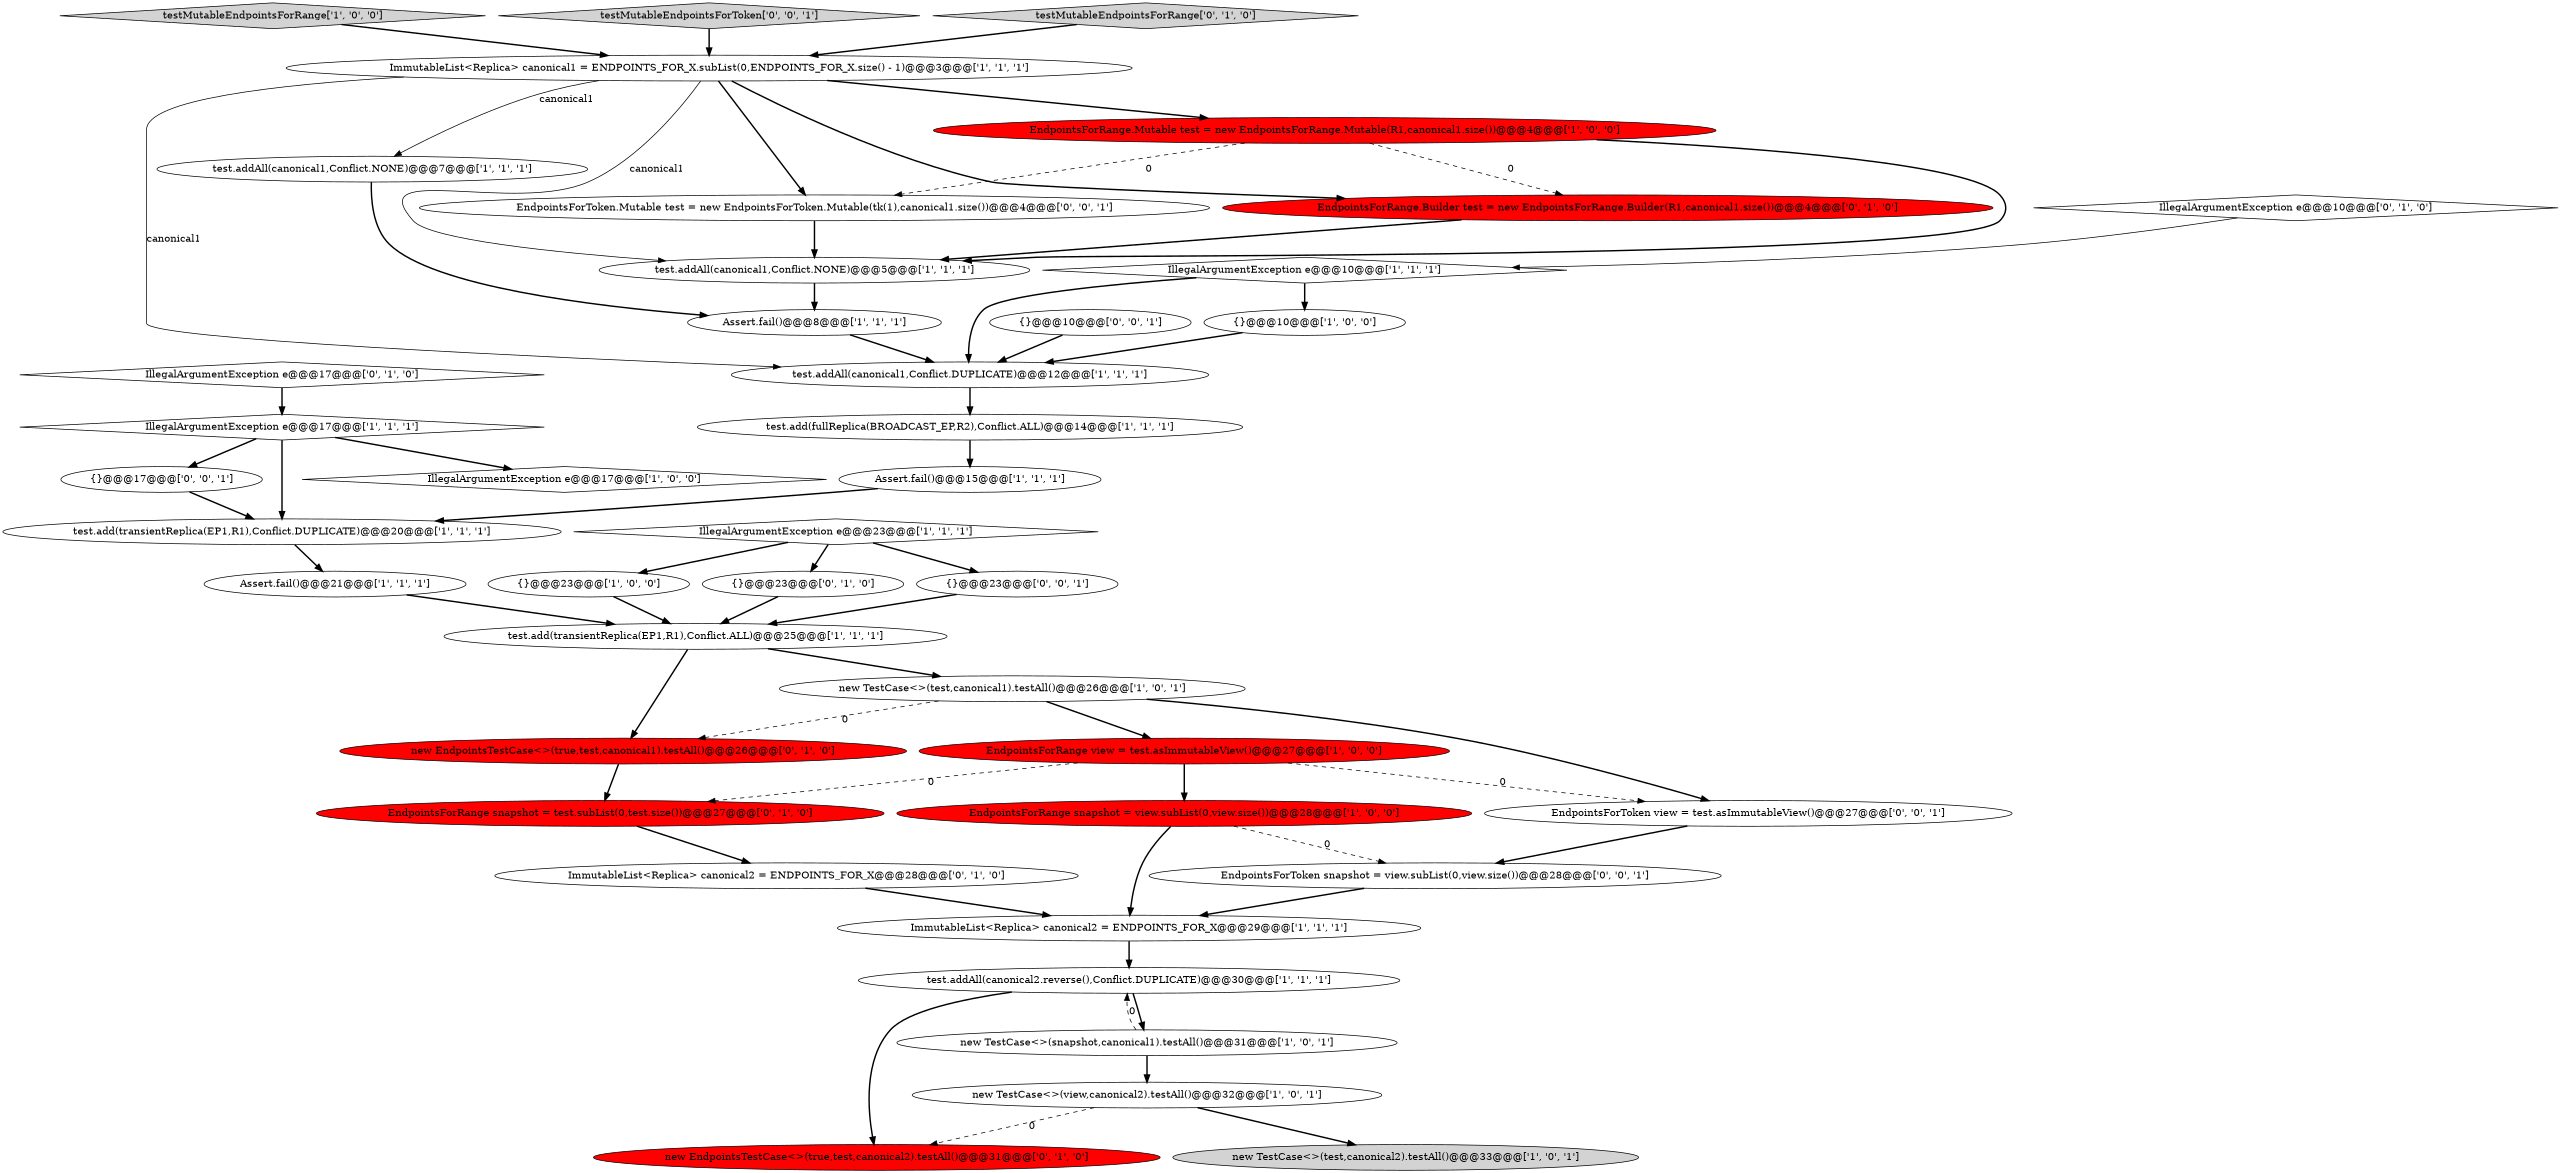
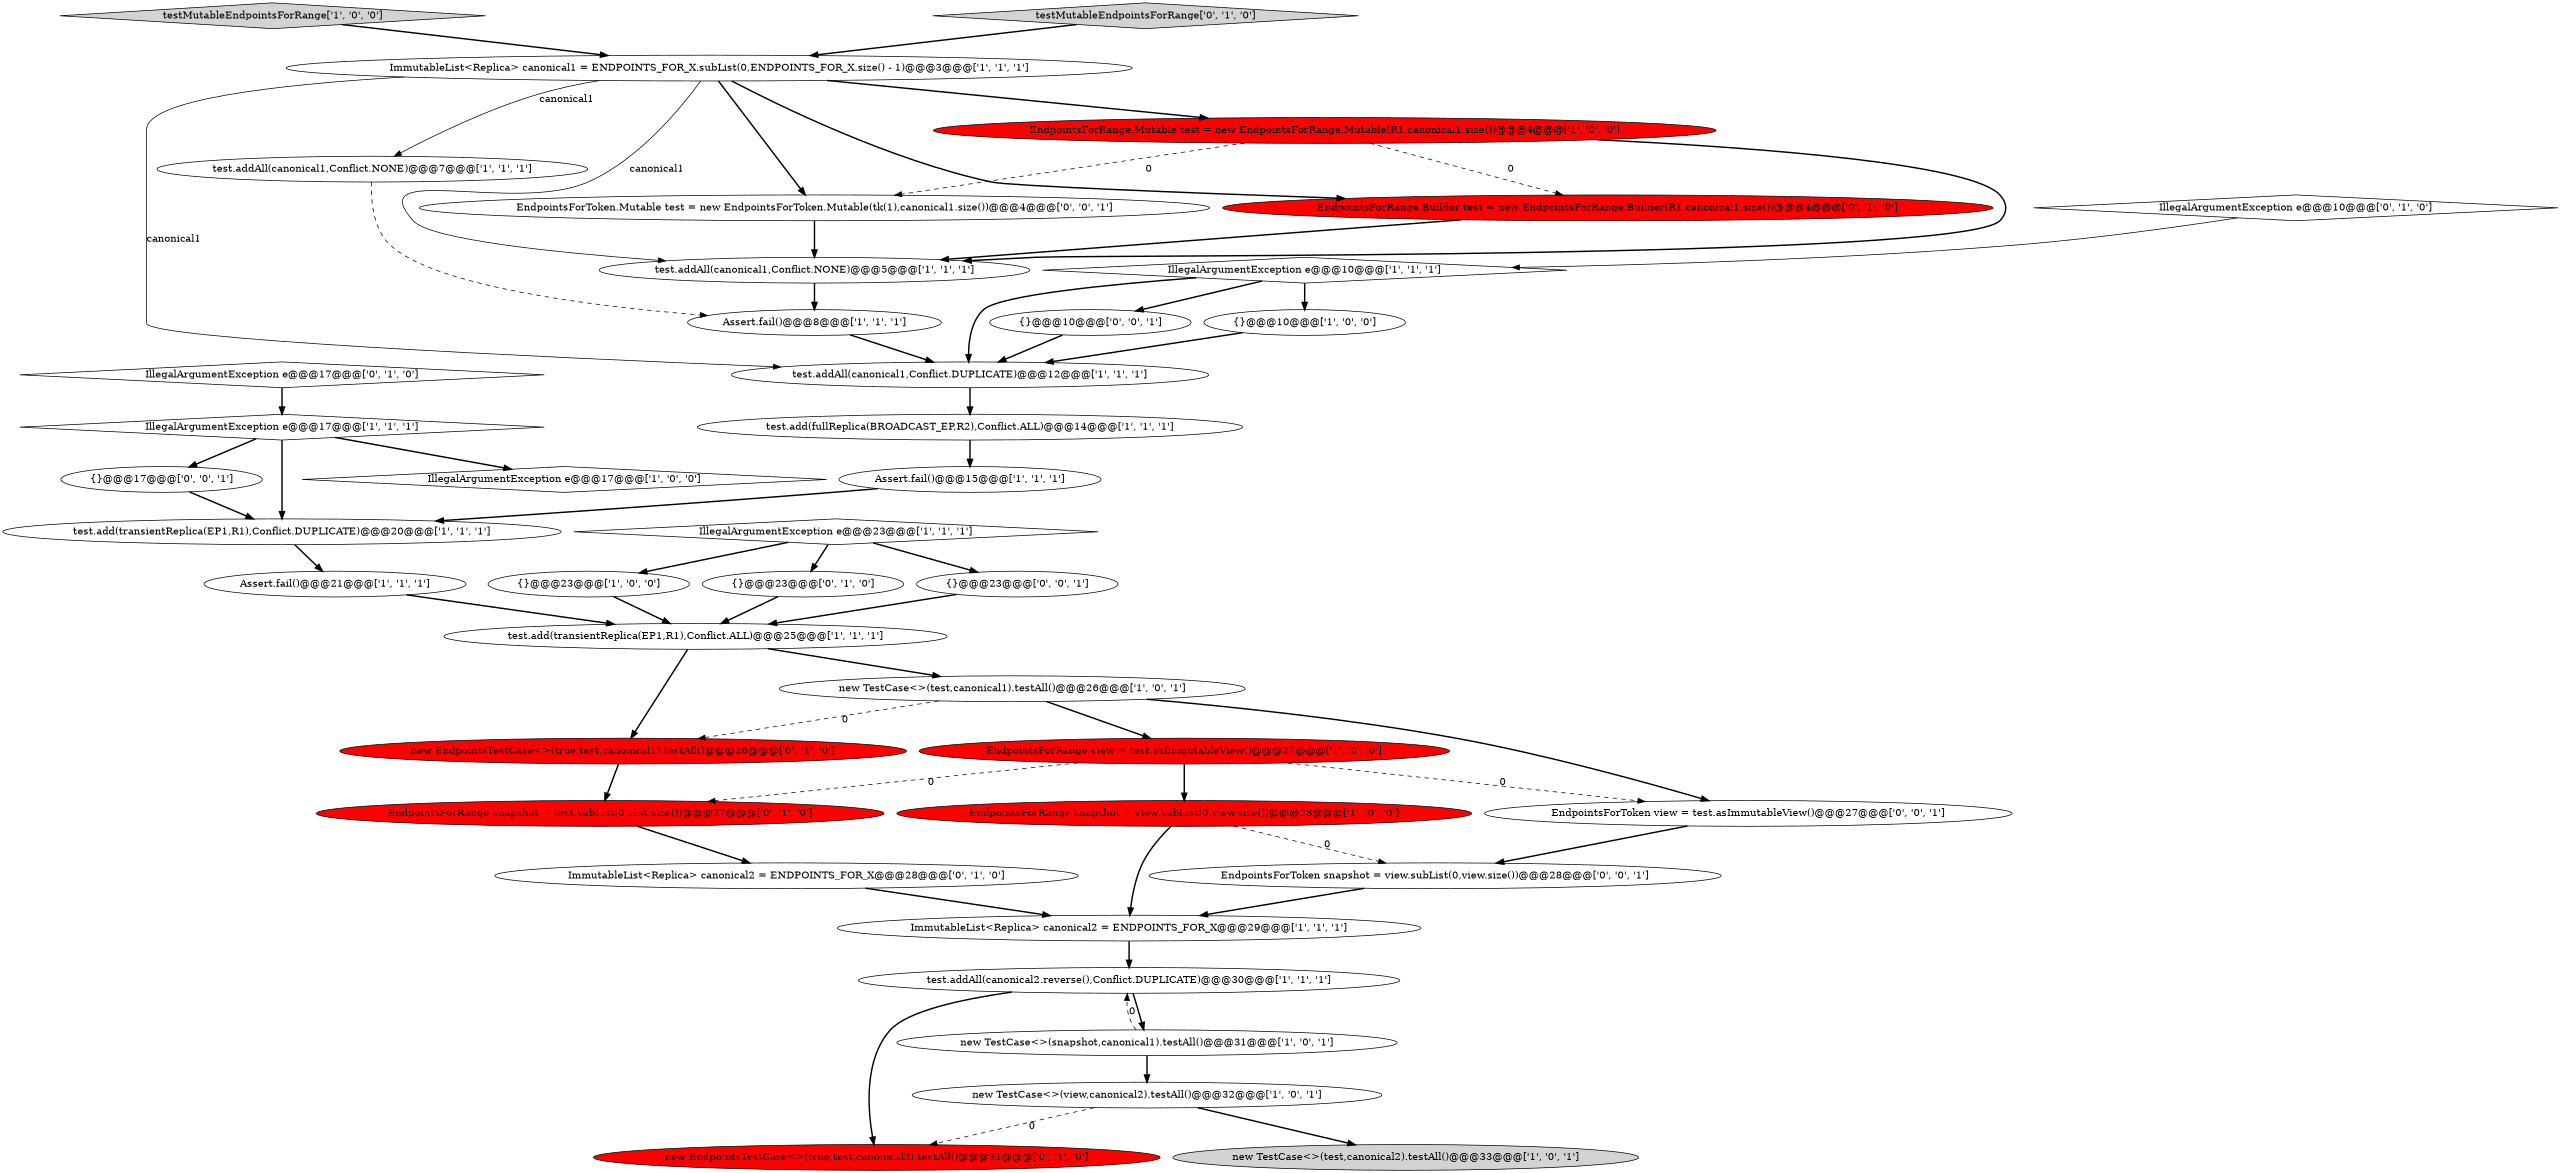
  digraph {
    node [fillcolor=white shape=ellipse style=filled]
    edge [style=bold]
    n1 [fillcolor=red label="EndpointsForRange snapshot = test.subList(0,test.size())@@@27@@@['0', '1', '0']"]
    n2 [label="ImmutableList<Replica> canonical2 = ENDPOINTS_FOR_X@@@28@@@['0', '1', '0']"]
    n3 [label="ImmutableList<Replica> canonical2 = ENDPOINTS_FOR_X@@@29@@@['1', '1', '1']"]
    n4 [label="IllegalArgumentException e@@@17@@@['1', '1', '1']" shape=diamond]
    n5 [label="{}@@@17@@@['0', '0', '1']"]
    n6 [label="test.add(transientReplica(EP1,R1),Conflict.DUPLICATE)@@@20@@@['1', '1', '1']"]
    n7 [label="IllegalArgumentException e@@@17@@@['1', '0', '0']" shape=diamond]
    n8 [label="Assert.fail()@@@21@@@['1', '1', '1']"]
    n9 [fillcolor=lightgray label="testMutableEndpointsForRange['1', '0', '0']" shape=diamond]
    n10 [label="ImmutableList<Replica> canonical1 = ENDPOINTS_FOR_X.subList(0,ENDPOINTS_FOR_X.size() - 1)@@@3@@@['1', '1', '1']"]
    n11 [fillcolor=red label="EndpointsForRange.Builder test = new EndpointsForRange.Builder(R1,canonical1.size())@@@4@@@['0', '1', '0']"]
    n12 [label="test.addAll(canonical1,Conflict.NONE)@@@5@@@['1', '1', '1']"]
    n13 [label="test.addAll(canonical1,Conflict.DUPLICATE)@@@12@@@['1', '1', '1']"]
    n14 [label="EndpointsForToken.Mutable test = new EndpointsForToken.Mutable(tk(1),canonical1.size())@@@4@@@['0', '0', '1']"]
    n15 [label="test.addAll(canonical1,Conflict.NONE)@@@7@@@['1', '1', '1']"]
    n16 [fillcolor=red label="EndpointsForRange.Mutable test = new EndpointsForRange.Mutable(R1,canonical1.size())@@@4@@@['1', '0', '0']"]
    n17 [fillcolor=red label="new EndpointsTestCase<>(true,test,canonical1).testAll()@@@26@@@['0', '1', '0']"]
-   n18 [fillcolor=lightgray label="testMutableEndpointsForToken['0', '0', '1']" shape=diamond]
    n19 [label="IllegalArgumentException e@@@17@@@['0', '1', '0']" shape=diamond]
    n20 [label="IllegalArgumentException e@@@10@@@['0', '1', '0']" shape=diamond]
    n21 [label="IllegalArgumentException e@@@10@@@['1', '1', '1']" shape=diamond]
    n22 [label="{}@@@10@@@['0', '0', '1']"]
    n23 [label="{}@@@10@@@['1', '0', '0']"]
    n24 [label="Assert.fail()@@@8@@@['1', '1', '1']"]
    n25 [label="test.add(transientReplica(EP1,R1),Conflict.ALL)@@@25@@@['1', '1', '1']"]
    n26 [label="new TestCase<>(test,canonical1).testAll()@@@26@@@['1', '0', '1']"]
    n27 [label="test.add(fullReplica(BROADCAST_EP,R2),Conflict.ALL)@@@14@@@['1', '1', '1']"]
    n28 [fillcolor=lightgray label="testMutableEndpointsForRange['0', '1', '0']" shape=diamond]
    n29 [label="Assert.fail()@@@15@@@['1', '1', '1']"]
    n30 [fillcolor=lightgray label="new TestCase<>(test,canonical2).testAll()@@@33@@@['1', '0', '1']"]
    n31 [label="{}@@@23@@@['1', '0', '0']"]
    n32 [label="{}@@@23@@@['0', '1', '0']"]
    n33 [label="new TestCase<>(view,canonical2).testAll()@@@32@@@['1', '0', '1']"]
    n34 [fillcolor=red label="new EndpointsTestCase<>(true,test,canonical2).testAll()@@@31@@@['0', '1', '0']"]
    n35 [label="test.addAll(canonical2.reverse(),Conflict.DUPLICATE)@@@30@@@['1', '1', '1']"]
    n36 [label="new TestCase<>(snapshot,canonical1).testAll()@@@31@@@['1', '0', '1']"]
    n37 [label="EndpointsForToken view = test.asImmutableView()@@@27@@@['0', '0', '1']"]
    n38 [label="EndpointsForToken snapshot = view.subList(0,view.size())@@@28@@@['0', '0', '1']"]
    n39 [fillcolor=red label="EndpointsForRange view = test.asImmutableView()@@@27@@@['1', '0', '0']"]
    n40 [fillcolor=red label="EndpointsForRange snapshot = view.subList(0,view.size())@@@28@@@['1', '0', '0']"]
    n41 [label="IllegalArgumentException e@@@23@@@['1', '1', '1']" shape=diamond]
    n42 [label="{}@@@23@@@['0', '0', '1']"]
    n1 -> n2
    n2 -> n3
    n3 -> n35
    n4 -> n5
    n4 -> n6
    n4 -> n7
    n5 -> n6
    n6 -> n8
    n8 -> n25
    n9 -> n10
    n10 -> n11
    n10 -> n12 [label=canonical1 style=solid]
    n10 -> n13 [label=canonical1 style=solid]
    n10 -> n14
    n10 -> n15 [label=canonical1 style=solid]
    n10 -> n16
    n11 -> n12
    n12 -> n24
    n13 -> n27
    n14 -> n12
-   n15 -> n24
+   n15 -> n24 [style=dashed]
    n16 -> n11 [label=0 style=dashed]
    n16 -> n12
    n16 -> n14 [label=0 style=dashed]
    n17 -> n1
-   n18 -> n10
    n19 -> n4
    n20 -> n21 [style=solid]
    n21 -> n13
+   n21 -> n22
    n21 -> n23
    n22 -> n13
    n23 -> n13
    n24 -> n13
    n25 -> n17
    n25 -> n26
    n26 -> n17 [label=0 style=dashed]
    n26 -> n37
    n26 -> n39
    n27 -> n29
    n28 -> n10
    n29 -> n6
    n31 -> n25
    n32 -> n25
    n33 -> n30
    n33 -> n34 [label=0 style=dashed]
    n35 -> n34
    n35 -> n36
    n36 -> n33
    n36 -> n35 [label=0 style=dashed]
    n37 -> n38
    n38 -> n3
    n39 -> n1 [label=0 style=dashed]
    n39 -> n37 [label=0 style=dashed]
    n39 -> n40
    n40 -> n3
    n40 -> n38 [label=0 style=dashed]
    n41 -> n31
    n41 -> n32
    n41 -> n42
    n42 -> n25
  }
